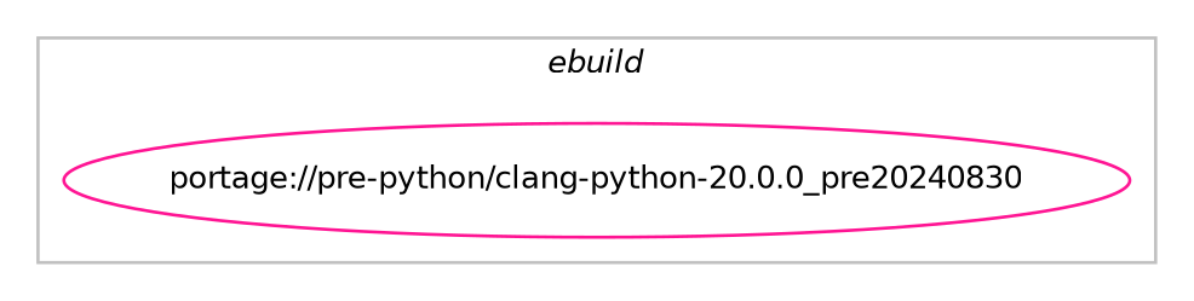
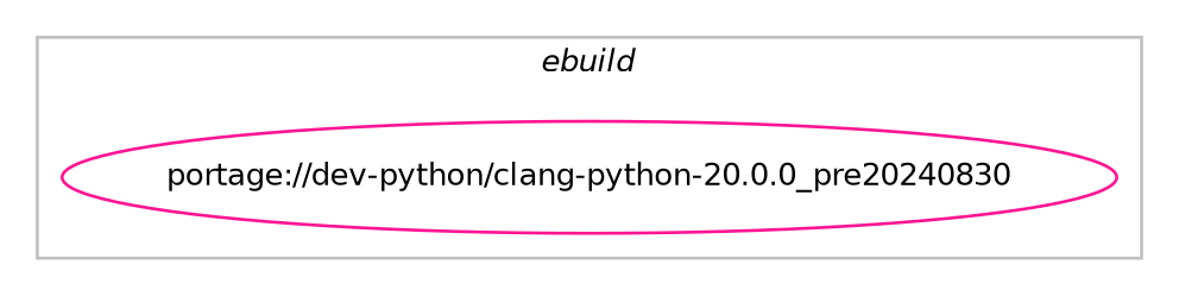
  digraph {
    compound=true
    concentrate=true
    fontname=Helvetica
    fontsize=10
    newrank=true
    rankdir=LR
    ranksep=1.5
-   n1 [color=deeppink fontname=Helvetica fontsize=10 label="portage://pre-python/clang-python-20.0.0_pre20240830" width=4]
+   n1 [color=deeppink fontname=Helvetica fontsize=10 label="portage://dev-python/clang-python-20.0.0_pre20240830" width=4]
    subgraph cluster_1 {
      color=gray
      label=<<i>ebuild</i>>
      n1
    }
    subgraph cluster_2 {
      color=gray
      label=<<i>dependencies</i>>
      subgraph cluster_3 {
        color=gray
        fillcolor="#eeeeee"
        label=<<i>compile</i>>
        style=filled
      }
      subgraph cluster_4 {
        color=gray
        fillcolor="#eeeeee"
        label=<<i>compile and run</i>>
        style=filled
      }
      subgraph cluster_5 {
        color=gray
        fillcolor="#eeeeee"
        label=<<i>run</i>>
        style=filled
      }
    }
    subgraph cluster_6 {
      color=gray
      label=<<i>candidates</i>>
      rank=same
    }
  }
